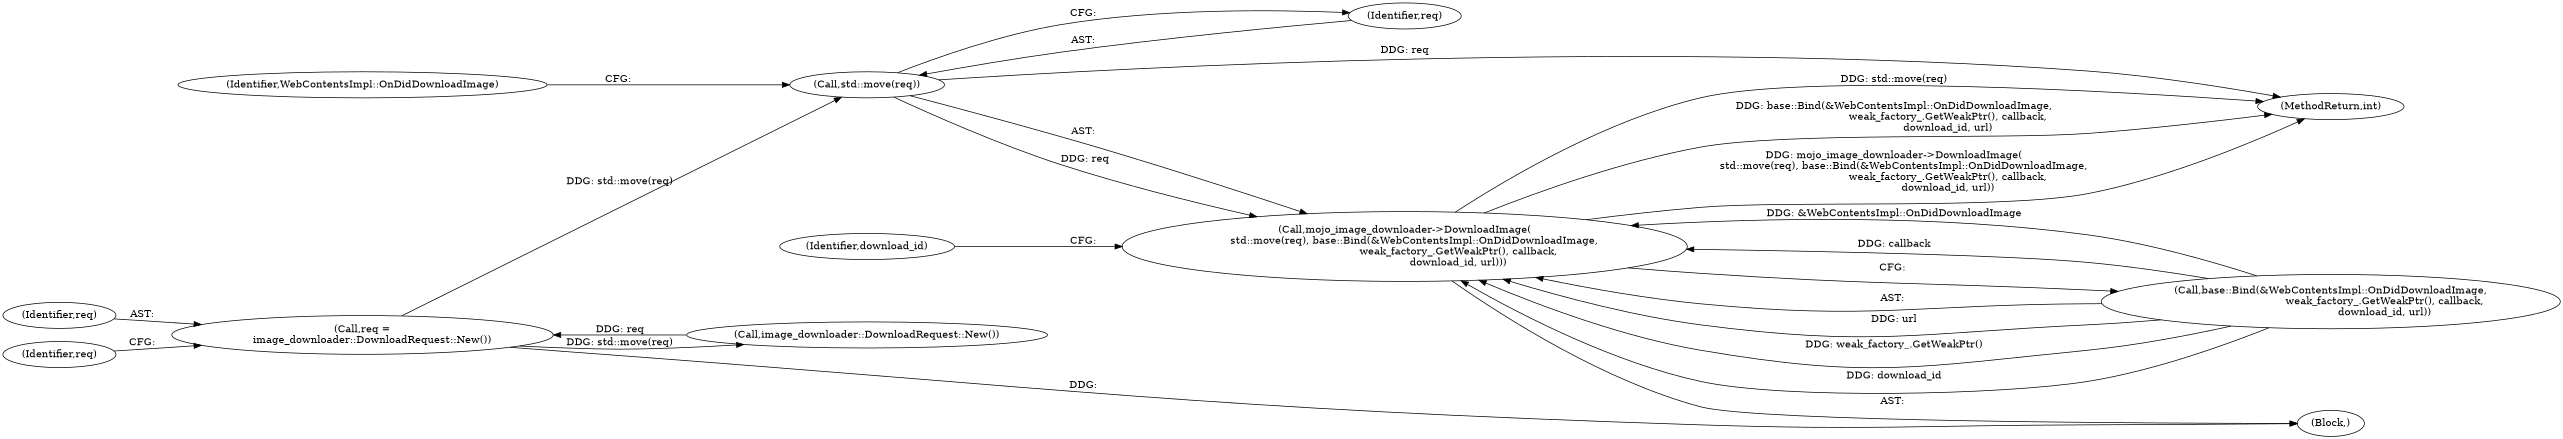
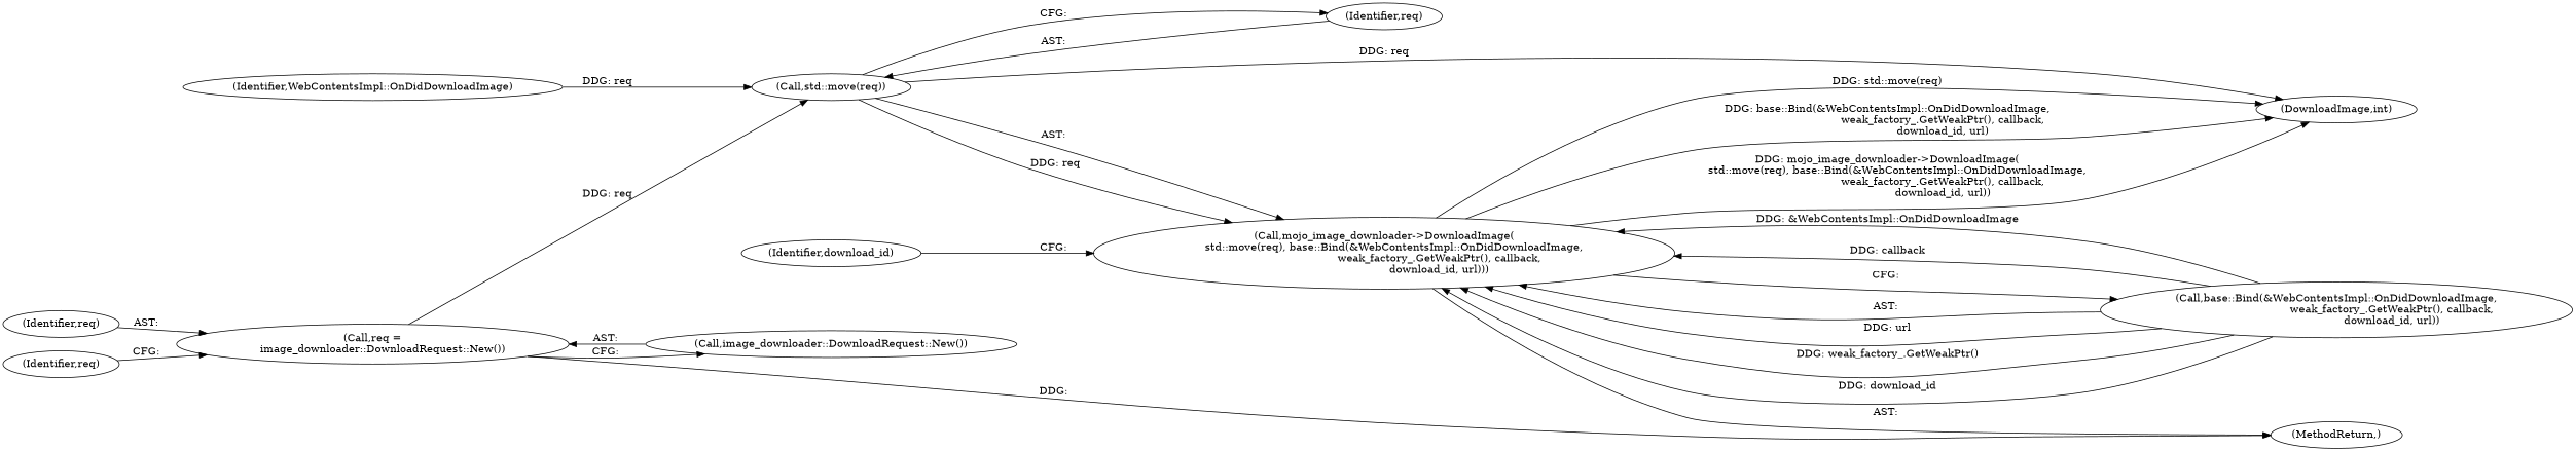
  digraph {
    rankdir=LR
    n1 [label="(Call,std::move(req))"]
    n2 [label="(Call,mojo_image_downloader->DownloadImage(\n      std::move(req), base::Bind(&WebContentsImpl::OnDidDownloadImage,\n                                 weak_factory_.GetWeakPtr(), callback,\n                                 download_id, url)))"]
-   n3 [label="(MethodReturn,int)"]
+   n3 [label="(DownloadImage,int)"]
    n4 [label="(Identifier,req)"]
-   n5 [label="(Block,)"]
+   n5 [label="(MethodReturn,)"]
    n6 [label="(Call,base::Bind(&WebContentsImpl::OnDidDownloadImage,\n                                 weak_factory_.GetWeakPtr(), callback,\n                                 download_id, url))"]
    n7 [label="(Call,req =\n      image_downloader::DownloadRequest::New())"]
    n8 [label="(Call,image_downloader::DownloadRequest::New())"]
    n9 [label="(Identifier,download_id)"]
    n10 [label="(Identifier,req)"]
    n11 [label="(Identifier,req)"]
    n12 [label="(Identifier,WebContentsImpl::OnDidDownloadImage)"]
    n1 -> n2 [label="AST: "]
    n1 -> n2 [label="DDG: req"]
    n1 -> n3 [label="DDG: req"]
    n1 -> n4 [label="CFG: "]
    n2 -> n3 [label="DDG: std::move(req)"]
    n2 -> n3 [label="DDG: base::Bind(&WebContentsImpl::OnDidDownloadImage,\n                                 weak_factory_.GetWeakPtr(), callback,\n                                 download_id, url)"]
    n2 -> n3 [label="DDG: mojo_image_downloader->DownloadImage(\n      std::move(req), base::Bind(&WebContentsImpl::OnDidDownloadImage,\n                                 weak_factory_.GetWeakPtr(), callback,\n                                 download_id, url))"]
    n2 -> n5 [label="AST: "]
    n2 -> n6 [label="CFG: "]
    n4 -> n1 [label="AST: "]
    n6 -> n2 [label="AST: "]
    n6 -> n2 [label="DDG: url"]
    n6 -> n2 [label="DDG: weak_factory_.GetWeakPtr()"]
    n6 -> n2 [label="DDG: download_id"]
    n6 -> n2 [label="DDG: &WebContentsImpl::OnDidDownloadImage"]
    n6 -> n2 [label="DDG: callback"]
-   n7 -> n1 [label="DDG: std::move(req)"]
+   n7 -> n1 [label="DDG: req"]
    n7 -> n5 [label="DDG: "]
-   n7 -> n8 [label="DDG: std::move(req)"]
-   n8 -> n7 [label="DDG: req"]
+   n7 -> n8 [label="CFG: "]
+   n8 -> n7 [label="AST: "]
    n9 -> n2 [label="CFG: "]
    n10 -> n7 [label="AST: "]
    n11 -> n7 [label="CFG: "]
-   n12 -> n1 [label="CFG: "]
+   n12 -> n1 [label="DDG: req"]
  }
